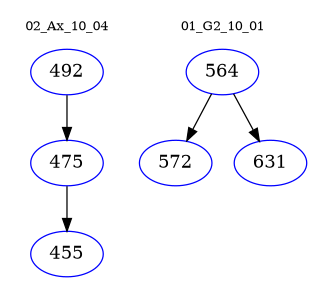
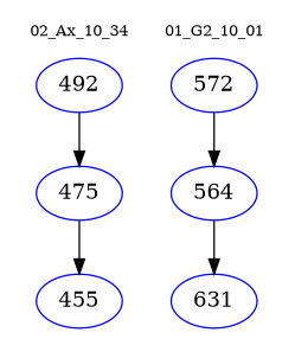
  digraph {
    node [color=blue]
    edge [color=black]
    n1 [label=475]
    n2 [label=455]
    n3 [label=492]
    n4 [label=564]
    n5 [label=572]
    n6 [label=631]
    subgraph cluster_1 {
      color=white
      fontsize=10
-     label="02_Ax_10_04"
+     label="02_Ax_10_34"
      n1
      n2
      n3
    }
    subgraph cluster_2 {
      color=white
      fontsize=10
      label="01_G2_10_01"
      n4
      n5
      n6
    }
    n1 -> n2
    n3 -> n1
-   n4 -> n5
+   n5 -> n4
    n4 -> n6
  }
